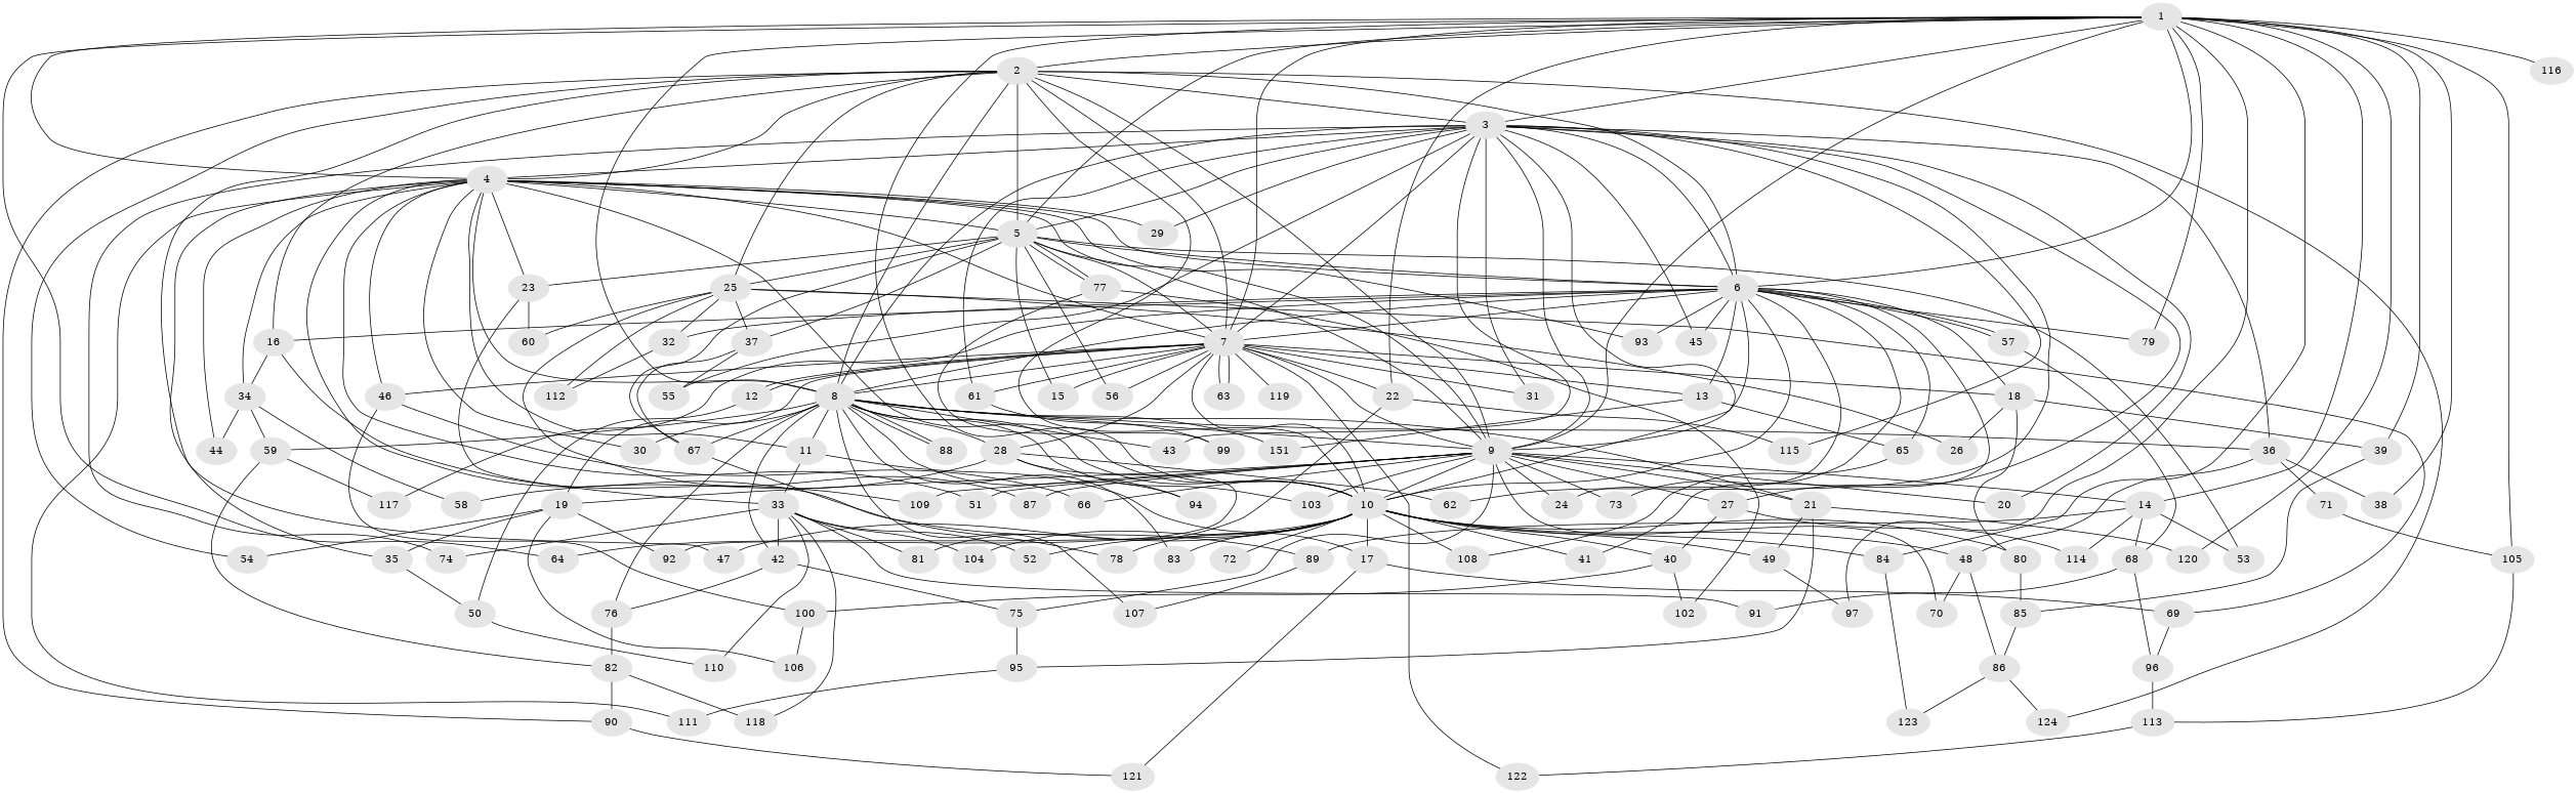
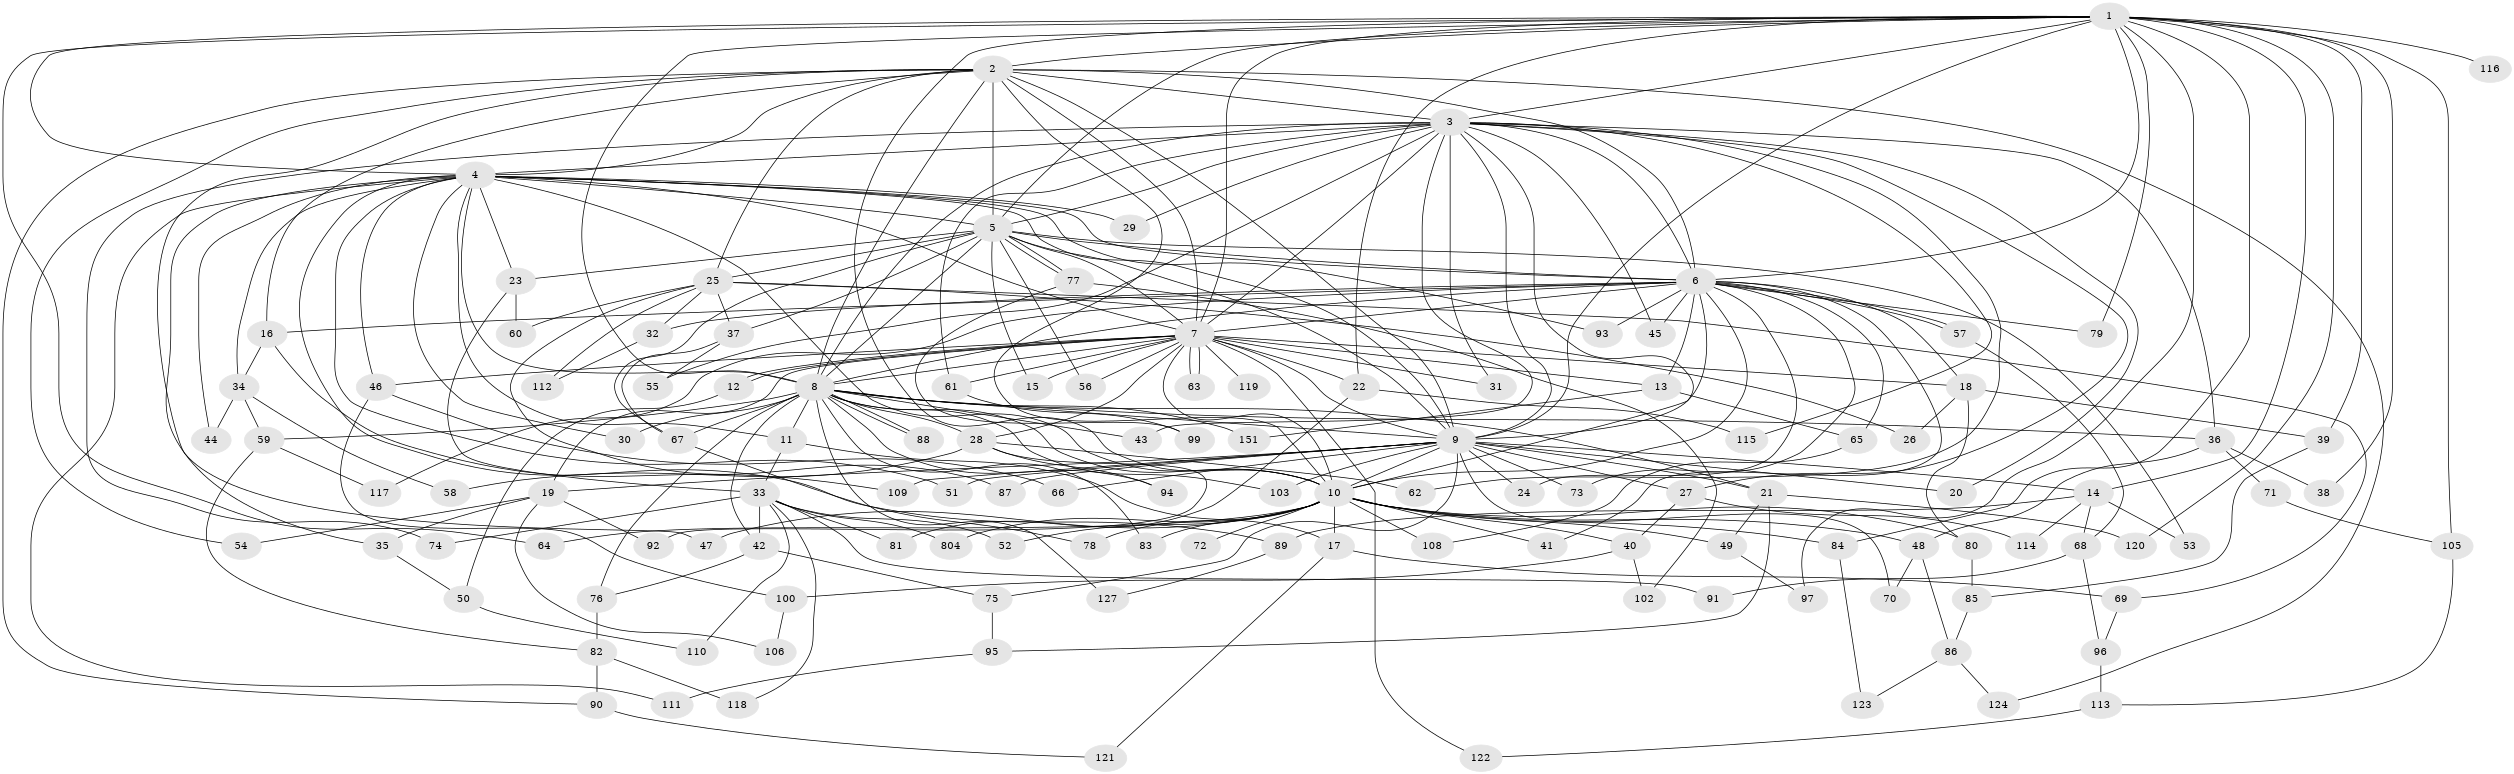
  graph {
    node [color=gray90 style=filled]
    1
    2
    3
    4
    5
    6
    7
    8
    9
    10
    14
    22
    38
    39
    64
    79
    84
    97
    105
    116
    120
    16
    25
    47
    54
    90
    124
    20
    27
    29
    31
    36
    43
    45
    55
    61
    62
    74
    115
    11
    23
    30
    34
    35
    44
    46
    51
    89
    93
    111
    15
    37
    53
    56
    77
    67
    13
    18
    24
    32
    41
    57
    65
    73
    117
    12
    19
    28
    63
    119
    122
    21
    42
    59
    76
    83
    88
    94
    n79 [label=151]
    103
-   107
+   107 [label=127]
    66
    70
    75
    87
    109
    72
    17
    40
    48
    49
    52
    78
    80
-   104
+   104 [label=804]
    108
    68
    114
    81
    85
    123
    113
    69
    26
    60
    112
    121
    71
    99
    33
    58
    50
    100
    102
    92
    106
    95
    82
    86
    91
    110
    118
    96
    1 -- 2
    1 -- 3
    1 -- 4
    1 -- 5
    1 -- 6
    1 -- 7
    1 -- 8
    1 -- 9
    1 -- 10
    1 -- 14
    1 -- 22
    1 -- 38
    1 -- 39
    1 -- 64
    1 -- 79
    1 -- 84
    1 -- 97
    1 -- 105
    1 -- 116
    1 -- 120
    2 -- 3
    2 -- 4
    2 -- 5
    2 -- 6
    2 -- 7
    2 -- 8
    2 -- 9
    2 -- 10
    2 -- 16
    2 -- 25
    2 -- 47
    2 -- 54
    2 -- 90
    2 -- 124
    3 -- 4
    3 -- 5
    3 -- 6
    3 -- 7
    3 -- 8
    3 -- 9
    3 -- 10
    3 -- 20
    3 -- 27
    3 -- 29
    3 -- 31
    3 -- 36
    3 -- 43
    3 -- 45
    3 -- 55
    3 -- 61
    3 -- 62
    3 -- 74
    3 -- 115
    4 -- 5
    4 -- 6
    4 -- 7
    4 -- 8
    4 -- 9
    4 -- 10
    4 -- 29
    4 -- 11
    4 -- 23
    4 -- 30
    4 -- 34
    4 -- 35
    4 -- 44
    4 -- 46
    4 -- 51
    4 -- 89
    4 -- 93
    4 -- 111
    5 -- 6
    5 -- 7
+   5 -- 8
    5 -- 9
    5 -- 25
    5 -- 23
    5 -- 15
    5 -- 37
    5 -- 53
    5 -- 56
    5 -- 77
    5 -- 77
    5 -- 67
    6 -- 7
    6 -- 8
    6 -- 9
    6 -- 10
    6 -- 79
    6 -- 16
    6 -- 45
    6 -- 93
    6 -- 13
    6 -- 18
    6 -- 24
    6 -- 32
    6 -- 41
    6 -- 57
    6 -- 57
    6 -- 65
    6 -- 73
    6 -- 117
    7 -- 8
    7 -- 9
    7 -- 10
    7 -- 22
    7 -- 31
    7 -- 61
    7 -- 46
    7 -- 15
    7 -- 56
    7 -- 13
    7 -- 18
    7 -- 12
    7 -- 12
    7 -- 19
    7 -- 28
    7 -- 63
    7 -- 63
    7 -- 119
    7 -- 122
    8 -- 9
    8 -- 10
    8 -- 36
    8 -- 43
    8 -- 11
    8 -- 30
    8 -- 67
    8 -- 28
    8 -- 21
    8 -- 42
    8 -- 59
    8 -- 76
    8 -- 83
    8 -- 88
    8 -- 88
    8 -- 94
    8 -- n79
    8 -- 103
    8 -- 107
    9 -- 10
    9 -- 14
    9 -- 20
    9 -- 27
    9 -- 51
    9 -- 24
    9 -- 73
    9 -- 19
    9 -- 21
    9 -- 103
    9 -- 66
    9 -- 70
    9 -- 75
    9 -- 87
    9 -- 109
    10 -- 64
    10 -- 84
    10 -- 47
    10 -- 41
    10 -- 83
    10 -- 72
    10 -- 17
    10 -- 40
    10 -- 48
    10 -- 49
    10 -- 52
    10 -- 78
    10 -- 80
    10 -- 104
    10 -- 108
    14 -- 89
    14 -- 53
    14 -- 68
    14 -- 114
    22 -- 115
    22 -- 81
    39 -- 85
    84 -- 123
    105 -- 113
    16 -- 34
    16 -- 109
    25 -- 37
    25 -- 32
    25 -- 87
    25 -- 69
    25 -- 26
    25 -- 60
    25 -- 112
    90 -- 121
    27 -- 40
    27 -- 114
    36 -- 38
    36 -- 48
    36 -- 71
    61 -- 99
    11 -- 17
    11 -- 33
    23 -- 60
    23 -- 33
    34 -- 44
    34 -- 59
    34 -- 58
    35 -- 50
    46 -- 66
    46 -- 100
    89 -- 107
    37 -- 55
    37 -- 67
    77 -- 99
    77 -- 102
    67 -- 78
    13 -- 65
    13 -- n79
    18 -- 39
    18 -- 80
    18 -- 26
    32 -- 112
    57 -- 68
    65 -- 108
    12 -- 50
    19 -- 54
    19 -- 35
    19 -- 92
    19 -- 106
    28 -- 62
    28 -- 94
    28 -- 58
    28 -- 92
    21 -- 120
    21 -- 49
    21 -- 95
    42 -- 76
    42 -- 75
    59 -- 117
    59 -- 82
    76 -- 82
    75 -- 95
    17 -- 69
    17 -- 121
    40 -- 100
    40 -- 102
    48 -- 70
    48 -- 86
    49 -- 97
    80 -- 85
    68 -- 91
    68 -- 96
    85 -- 86
    113 -- 122
    69 -- 96
    71 -- 105
    33 -- 74
    33 -- 42
    33 -- 52
    33 -- 104
    33 -- 81
    33 -- 91
    33 -- 110
    33 -- 118
    50 -- 110
    100 -- 106
    95 -- 111
    82 -- 90
    82 -- 118
    86 -- 124
    86 -- 123
    96 -- 113
  }
